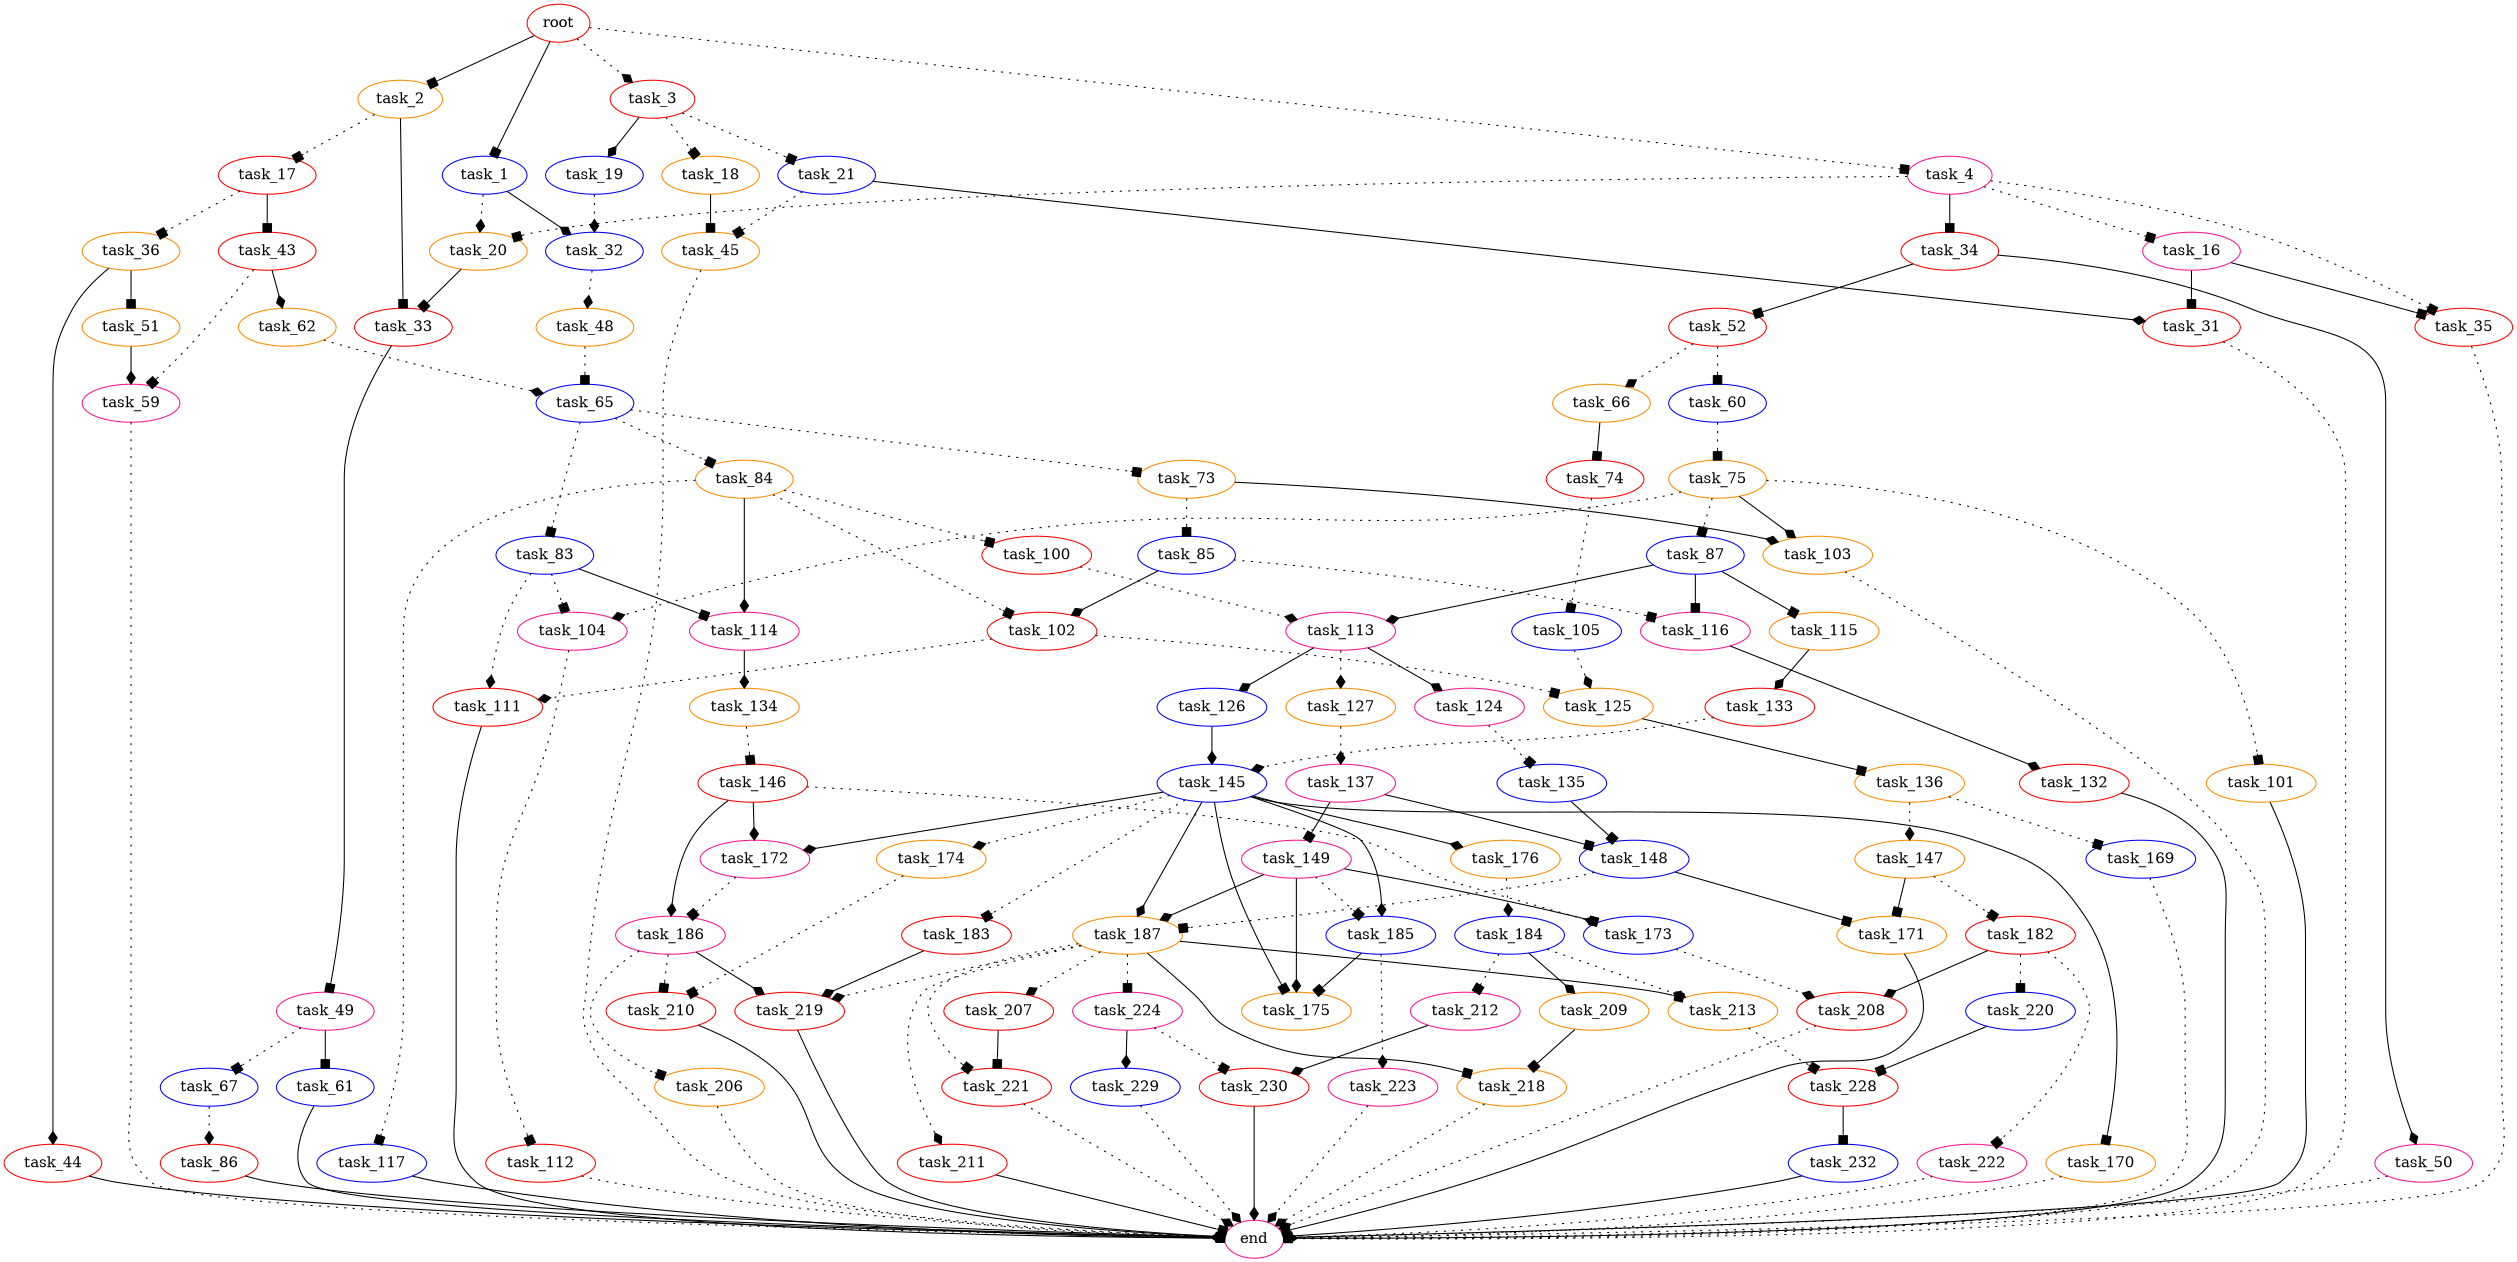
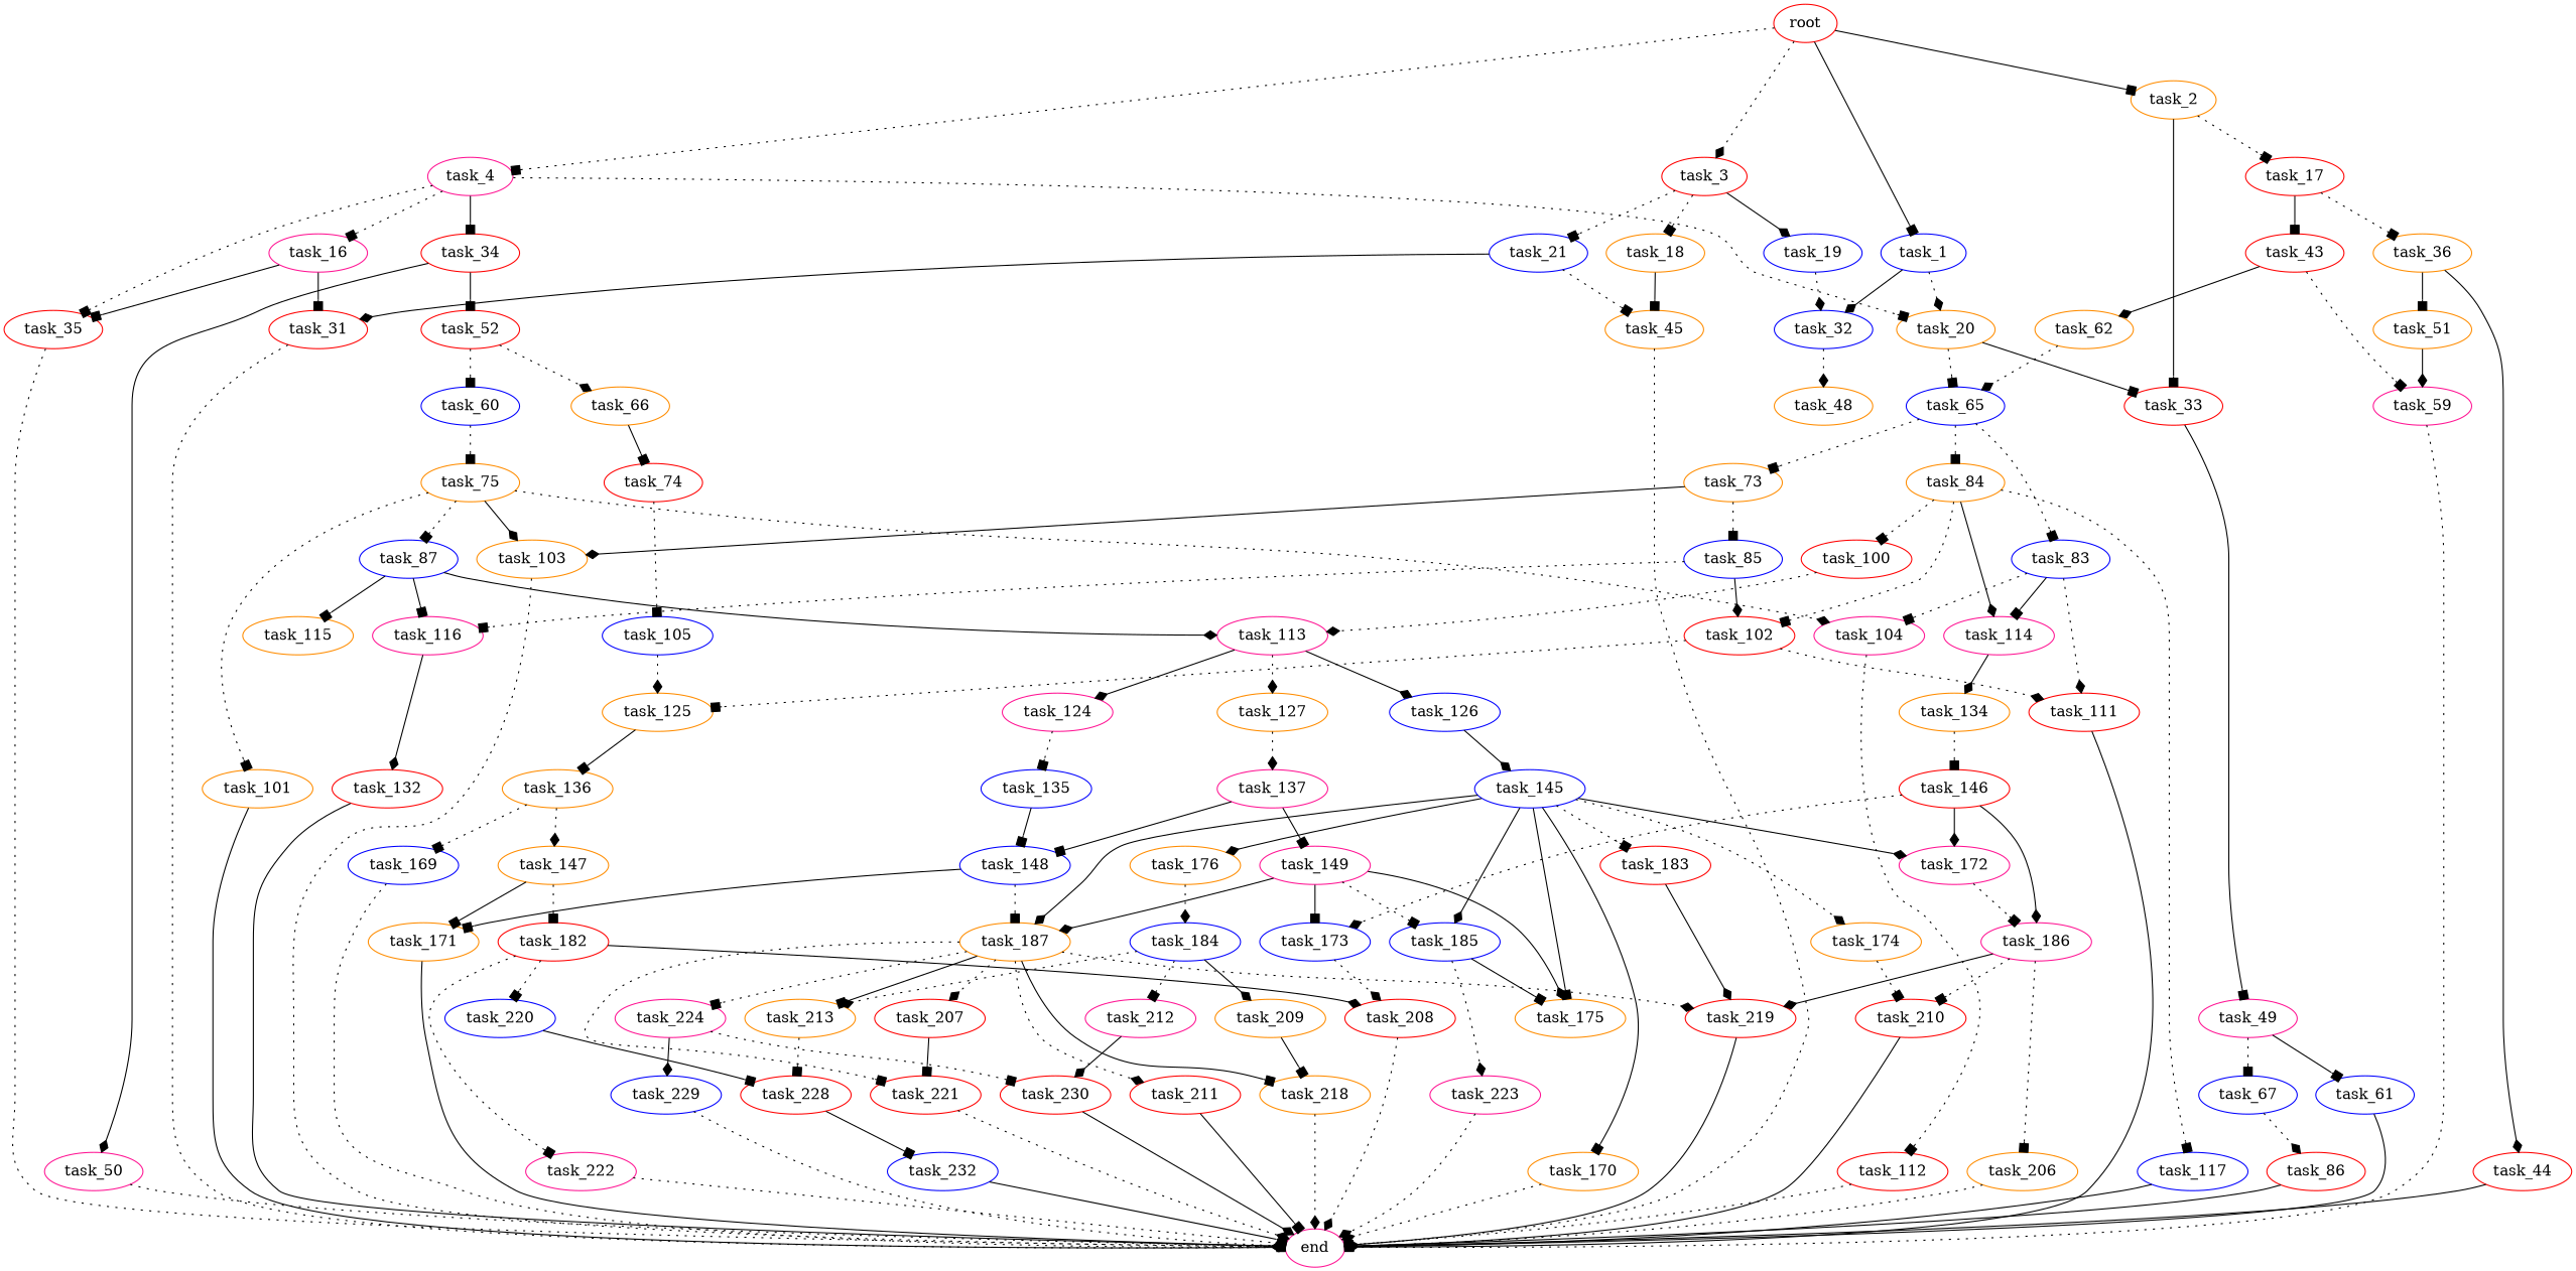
  digraph {
    node [color=darkorange]
    edge [arrowhead=box style=dotted]
    root [color=red]
    task_1 [color=blue]
    task_2
    task_3 [color=red]
    task_4 [color=deeppink]
    task_20
    task_32 [color=blue]
    task_17 [color=red]
    task_33 [color=red]
    task_18
    task_19 [color=blue]
    task_21 [color=blue]
    task_16 [color=deeppink]
    task_34 [color=red]
    task_35 [color=red]
    task_48
    task_36
    task_43 [color=red]
    task_49 [color=deeppink]
    task_45
    task_31 [color=red]
    task_50 [color=deeppink]
    task_52 [color=red]
    end [color=deeppink]
    task_65 [color=blue]
    task_44 [color=red]
    task_51
    task_59 [color=deeppink]
    task_62
    task_61 [color=blue]
    task_67 [color=blue]
    task_60 [color=blue]
    task_66
    task_73
    task_83 [color=blue]
    task_84
    task_86 [color=red]
    task_75
    task_74 [color=red]
    task_103
    task_85 [color=blue]
    task_104 [color=deeppink]
    task_111 [color=red]
    task_114 [color=deeppink]
    task_100 [color=red]
    task_102 [color=red]
    task_117 [color=blue]
    task_87 [color=blue]
    task_101
    task_105 [color=blue]
    task_116 [color=deeppink]
    task_113 [color=deeppink]
    task_115
    task_112 [color=red]
    task_134
    task_125
    task_132 [color=red]
    task_136
    task_124 [color=deeppink]
    task_126 [color=blue]
    task_127
-   task_133 [color=red]
    task_146 [color=red]
    task_135 [color=blue]
    task_145 [color=blue]
    task_137 [color=deeppink]
    task_147
    task_169 [color=blue]
    task_148 [color=blue]
    task_170
    task_172 [color=deeppink]
    task_174
    task_175
    task_176
    task_183 [color=red]
    task_185 [color=blue]
    task_187
    task_149 [color=deeppink]
    task_173 [color=blue]
    task_186 [color=deeppink]
    task_171
    task_182 [color=red]
    task_210 [color=red]
    task_184 [color=blue]
    task_219 [color=red]
    task_223 [color=deeppink]
    task_213
    task_207 [color=red]
    task_211 [color=red]
    task_218
    task_221 [color=red]
    task_224 [color=deeppink]
    task_208 [color=red]
    task_206
    task_220 [color=blue]
    task_222 [color=deeppink]
    task_209
    task_212 [color=deeppink]
    task_228 [color=red]
    task_230 [color=red]
    task_229 [color=blue]
    task_232 [color=blue]
    root -> task_1 [style=solid]
    root -> task_2 [style=solid]
    root -> task_3 [arrowhead=diamond]
    root -> task_4
    task_1 -> task_20 [arrowhead=diamond]
    task_1 -> task_32 [arrowhead=diamond style=solid]
    task_2 -> task_17
    task_2 -> task_33 [style=solid]
    task_3 -> task_18
    task_3 -> task_19 [arrowhead=diamond style=solid]
    task_3 -> task_21
    task_4 -> task_20
    task_4 -> task_16
    task_4 -> task_34 [style=solid]
    task_4 -> task_35
    task_20 -> task_33 [style=solid]
    task_32 -> task_48 [arrowhead=diamond]
    task_17 -> task_36
    task_17 -> task_43 [style=solid]
    task_33 -> task_49 [style=solid]
    task_18 -> task_45 [style=solid]
    task_19 -> task_32 [arrowhead=diamond]
    task_21 -> task_45
    task_21 -> task_31 [arrowhead=diamond style=solid]
    task_16 -> task_35 [style=solid]
    task_16 -> task_31 [style=solid]
    task_34 -> task_50 [arrowhead=diamond style=solid]
    task_34 -> task_52 [style=solid]
    task_35 -> end [arrowhead=diamond]
-   task_48 -> task_65
+   task_20 -> task_65
    task_36 -> task_44 [arrowhead=diamond style=solid]
    task_36 -> task_51 [style=solid]
    task_43 -> task_59
    task_43 -> task_62 [arrowhead=diamond style=solid]
    task_49 -> task_61 [style=solid]
    task_49 -> task_67
    task_45 -> end
    task_31 -> end [arrowhead=diamond]
    task_50 -> end
    task_52 -> task_60
    task_52 -> task_66 [arrowhead=diamond]
    task_65 -> task_73
    task_65 -> task_83
    task_65 -> task_84
    task_44 -> end [arrowhead=diamond style=solid]
    task_51 -> task_59 [arrowhead=diamond style=solid]
    task_59 -> end
    task_62 -> task_65 [arrowhead=diamond]
    task_61 -> end [style=solid]
    task_67 -> task_86 [arrowhead=diamond]
    task_60 -> task_75
    task_66 -> task_74 [style=solid]
    task_73 -> task_103 [arrowhead=diamond style=solid]
    task_73 -> task_85
    task_83 -> task_104
    task_83 -> task_111 [arrowhead=diamond]
    task_83 -> task_114 [style=solid]
    task_84 -> task_114 [arrowhead=diamond style=solid]
    task_84 -> task_100
    task_84 -> task_102
    task_84 -> task_117
    task_86 -> end [arrowhead=diamond style=solid]
    task_75 -> task_103 [arrowhead=diamond style=solid]
    task_75 -> task_104 [arrowhead=diamond]
    task_75 -> task_87
    task_75 -> task_101
    task_74 -> task_105
    task_103 -> end [arrowhead=diamond]
    task_85 -> task_102 [arrowhead=diamond style=solid]
    task_85 -> task_116
    task_104 -> task_112
    task_111 -> end [arrowhead=diamond style=solid]
    task_114 -> task_134 [arrowhead=diamond style=solid]
    task_100 -> task_113 [arrowhead=diamond]
    task_102 -> task_111 [arrowhead=diamond]
    task_102 -> task_125
    task_117 -> end [style=solid]
    task_87 -> task_116 [style=solid]
    task_87 -> task_113 [arrowhead=diamond style=solid]
    task_87 -> task_115 [style=solid]
    task_101 -> end [arrowhead=diamond style=solid]
    task_105 -> task_125 [arrowhead=diamond]
    task_116 -> task_132 [arrowhead=diamond style=solid]
    task_113 -> task_124 [arrowhead=diamond style=solid]
    task_113 -> task_126 [arrowhead=diamond style=solid]
    task_113 -> task_127 [arrowhead=diamond]
-   task_115 -> task_133 [arrowhead=diamond style=solid]
    task_112 -> end [arrowhead=diamond]
    task_134 -> task_146
    task_125 -> task_136 [style=solid]
    task_132 -> end [arrowhead=diamond style=solid]
    task_136 -> task_147 [arrowhead=diamond]
    task_136 -> task_169
    task_124 -> task_135
    task_126 -> task_145 [arrowhead=diamond style=solid]
    task_127 -> task_137 [arrowhead=diamond]
-   task_133 -> task_145 [arrowhead=diamond]
    task_146 -> task_172 [arrowhead=diamond style=solid]
    task_146 -> task_173 [arrowhead=diamond]
    task_146 -> task_186 [arrowhead=diamond style=solid]
    task_135 -> task_148 [style=solid]
    task_145 -> task_170 [style=solid]
    task_145 -> task_172 [arrowhead=diamond style=solid]
    task_145 -> task_174 [arrowhead=diamond]
    task_145 -> task_175 [style=solid]
    task_145 -> task_176 [arrowhead=diamond style=solid]
    task_145 -> task_183
    task_145 -> task_185 [arrowhead=diamond style=solid]
    task_145 -> task_187 [arrowhead=diamond style=solid]
    task_137 -> task_148 [style=solid]
    task_137 -> task_149 [style=solid]
    task_147 -> task_171 [style=solid]
    task_147 -> task_182
    task_169 -> end
    task_148 -> task_187
    task_148 -> task_171 [style=solid]
    task_170 -> end [arrowhead=diamond]
    task_172 -> task_186
    task_174 -> task_210
    task_176 -> task_184 [arrowhead=diamond]
    task_183 -> task_219 [arrowhead=diamond style=solid]
    task_185 -> task_175 [style=solid]
    task_185 -> task_223 [arrowhead=diamond]
    task_187 -> task_219 [arrowhead=diamond]
    task_187 -> task_213 [style=solid]
    task_187 -> task_207 [arrowhead=diamond]
    task_187 -> task_211 [arrowhead=diamond]
    task_187 -> task_218 [style=solid]
    task_187 -> task_221
    task_187 -> task_224
    task_149 -> task_175 [arrowhead=diamond style=solid]
    task_149 -> task_185
    task_149 -> task_187 [arrowhead=diamond style=solid]
    task_149 -> task_173 [style=solid]
    task_173 -> task_208 [arrowhead=diamond]
    task_186 -> task_210
    task_186 -> task_219 [arrowhead=diamond style=solid]
    task_186 -> task_206
    task_171 -> end [style=solid]
    task_182 -> task_208 [arrowhead=diamond style=solid]
    task_182 -> task_220
    task_182 -> task_222
    task_210 -> end [arrowhead=diamond style=solid]
    task_184 -> task_213 [arrowhead=diamond]
    task_184 -> task_209 [arrowhead=diamond style=solid]
    task_184 -> task_212
    task_219 -> end [style=solid]
    task_223 -> end [arrowhead=diamond]
    task_213 -> task_228
    task_207 -> task_221 [style=solid]
    task_211 -> end [style=solid]
    task_218 -> end [arrowhead=diamond]
    task_221 -> end [arrowhead=diamond]
    task_224 -> task_230
    task_224 -> task_229 [arrowhead=diamond style=solid]
    task_208 -> end [arrowhead=diamond]
    task_206 -> end
    task_220 -> task_228 [style=solid]
    task_222 -> end
    task_209 -> task_218 [style=solid]
    task_212 -> task_230 [arrowhead=diamond style=solid]
    task_228 -> task_232 [style=solid]
    task_230 -> end [arrowhead=diamond style=solid]
    task_229 -> end [arrowhead=diamond]
    task_232 -> end [style=solid]
  }
